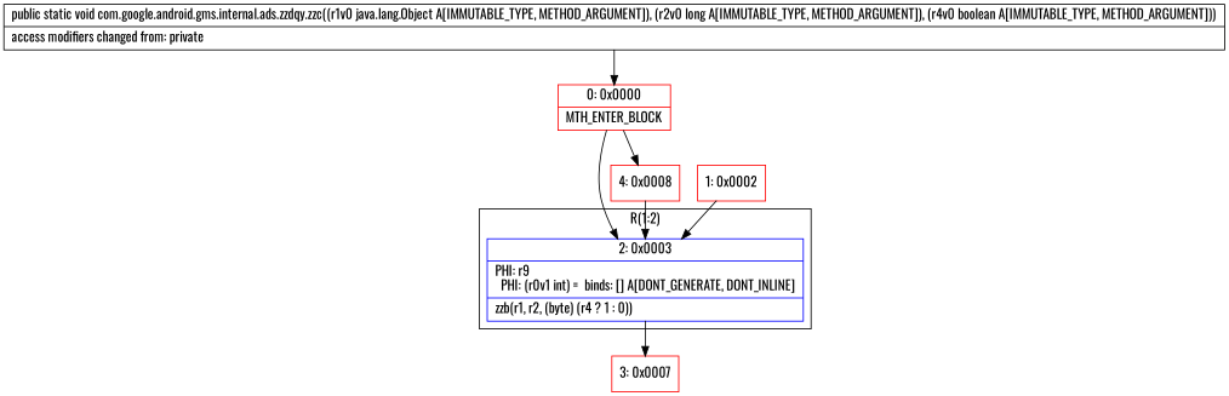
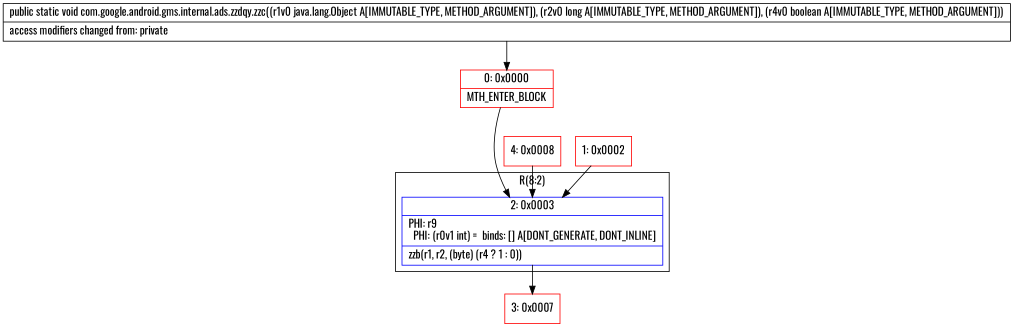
  digraph {
    fontname=Oswald
    node [color=red fontname=Oswald shape=record]
    edge [fontname=Oswald]
    n1 [color=blue label="{2\:\ 0x0003|PHI: r9 \l  PHI: (r0v1 int) =  binds: [] A[DONT_GENERATE, DONT_INLINE]\l|zzb(r1, r2, (byte) (r4 ? 1 : 0))\l}"]
    n2 [label="{3\:\ 0x0007}"]
    n3 [label="{0\:\ 0x0000|MTH_ENTER_BLOCK\l}"]
    n4 [label="{4\:\ 0x0008}"]
    n5 [label="{1\:\ 0x0002}"]
    n6 [label="{public static void com.google.android.gms.internal.ads.zzdqy.zzc((r1v0 java.lang.Object A[IMMUTABLE_TYPE, METHOD_ARGUMENT]), (r2v0 long A[IMMUTABLE_TYPE, METHOD_ARGUMENT]), (r4v0 boolean A[IMMUTABLE_TYPE, METHOD_ARGUMENT]))  | access modifiers changed from: private\l}" color=""]
    subgraph cluster_1 {
-     label="R(1:2)"
+     label="R(8:2)"
      n1
    }
    n1 -> n2
    n3 -> n1
-   n3 -> n4
    n4 -> n1
    n5 -> n1
    n6 -> n3
  }
